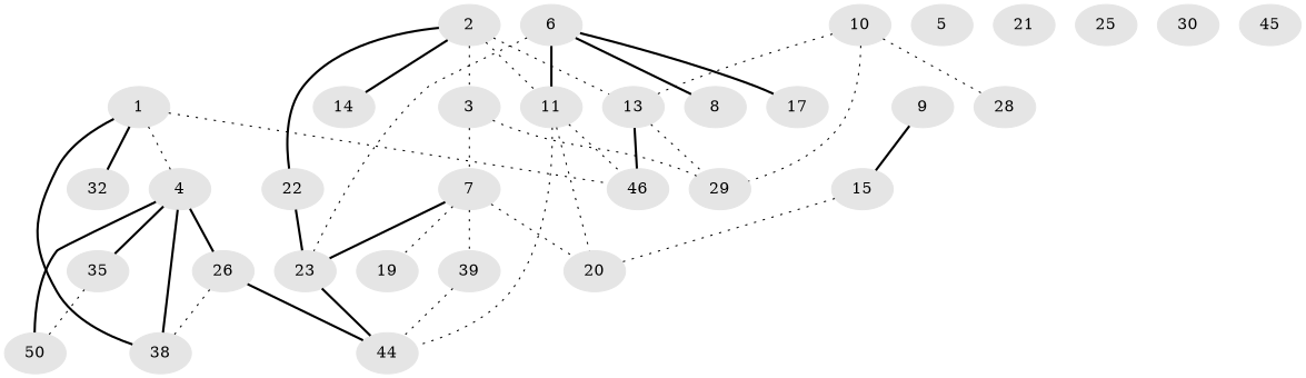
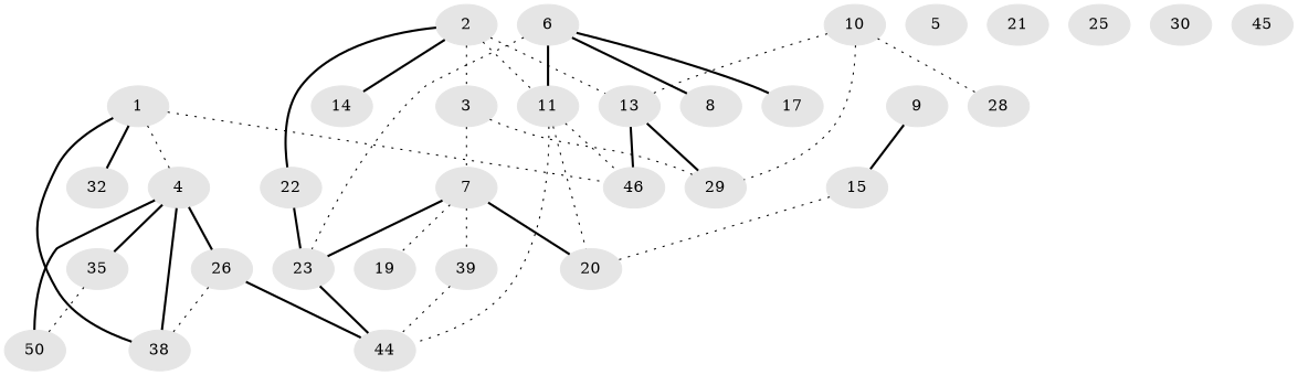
  graph {
    node [color=gray90 style=filled]
    edge [style=dotted]
    1 [super="+18"]
    4 [super="+16"]
    32
    38 [super="+41"]
    46 [super="+52"]
    26 [super="+27"]
    35
    50
    2 [super="+49"]
    3
    11 [super="+40"]
    13 [super="+33"]
    14
    22 [super="+34"]
    7 [super="+12"]
    29 [super="+36"]
    20 [super="+51"]
    44 [super="+48"]
    23 [super="+24"]
    19
    39
    5
    6 [super="+42"]
    8
    17
    9
    15
    10 [super="+37"]
    28 [super="+43"]
    21
    25
    30
    45
    1 -- 4
    1 -- 32 [style=bold]
    1 -- 38 [style=bold]
    1 -- 46
    4 -- 38 [style=bold]
    4 -- 26 [style=bold]
    4 -- 35 [style=bold]
    4 -- 50 [style=bold]
    26 -- 38
    26 -- 44 [style=bold]
    35 -- 50
    2 -- 3
    2 -- 11
    2 -- 13 [weight=2]
    2 -- 14 [style=bold]
    2 -- 22 [style=bold]
    3 -- 7
    3 -- 29
    11 -- 46
    11 -- 20
    11 -- 44
    13 -- 46 [style=bold]
-   13 -- 29 [weight=2]
+   13 -- 29 [style=bold weight=2]
    22 -- 23 [style=bold]
-   7 -- 20
+   7 -- 20 [style=bold]
    7 -- 23 [style=bold]
    7 -- 19
    7 -- 39
    23 -- 44 [style=bold]
    39 -- 44
    6 -- 11 [style=bold weight=2]
    6 -- 23
    6 -- 8 [style=bold]
    6 -- 17 [style=bold]
    9 -- 15 [style=bold]
    15 -- 20
    10 -- 13
    10 -- 29
    10 -- 28
  }
